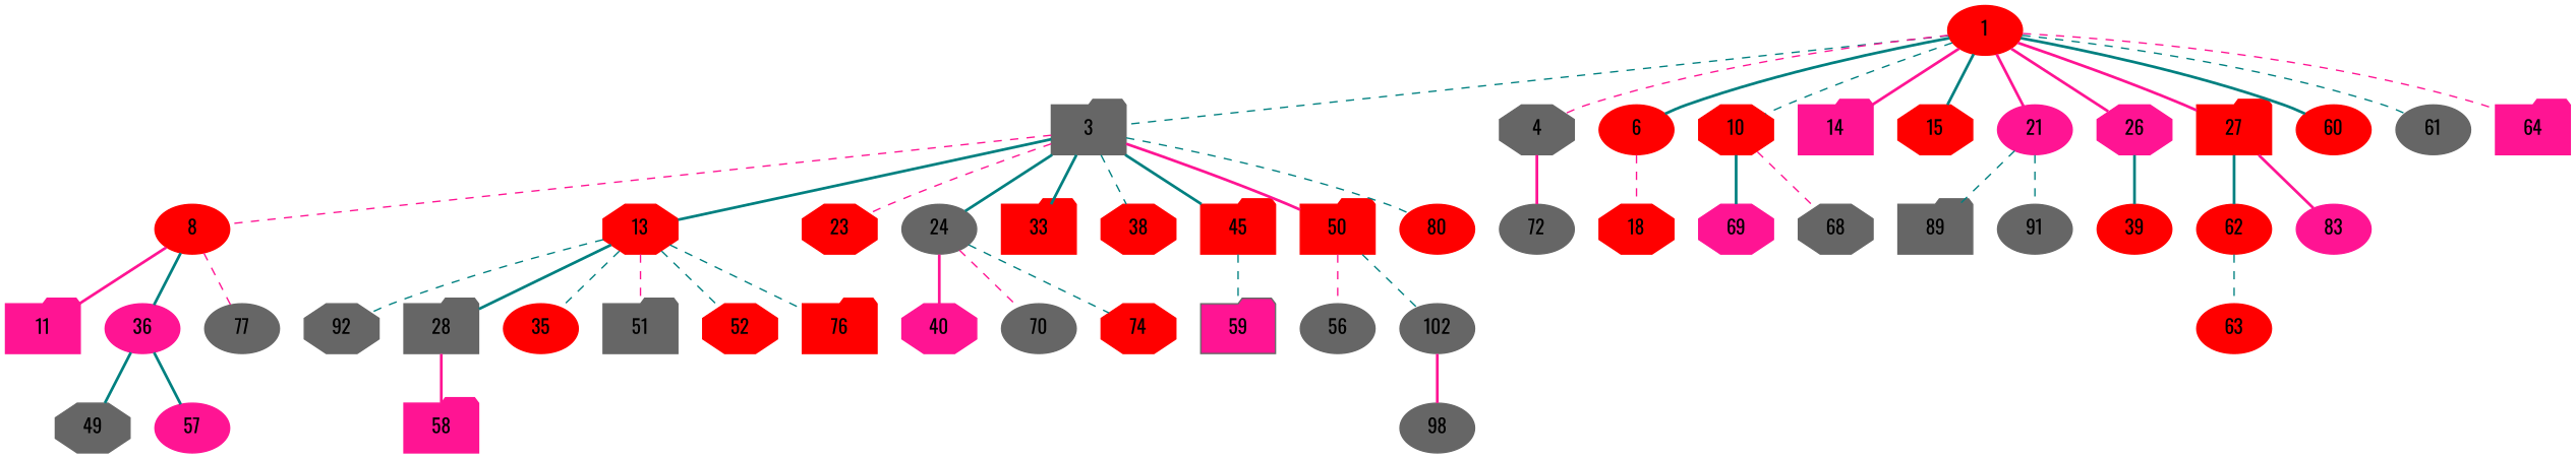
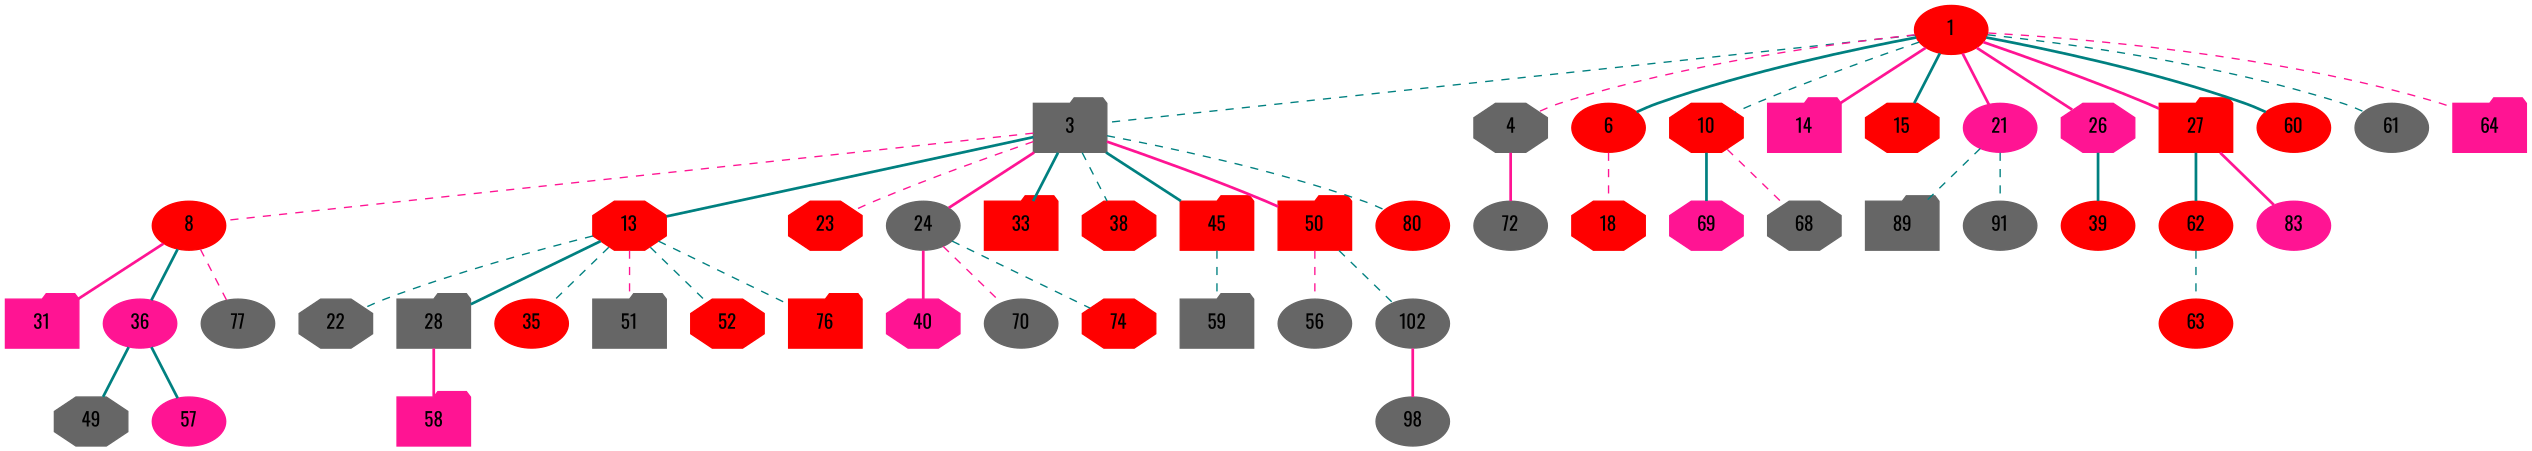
  graph {
    fontname=Oswald
    node [color=red fontname=Oswald shape=ellipse style=filled]
    edge [color=teal fontname=Oswald style=dashed]
    1 [super="+2"]
    3 [color=gray40 shape=folder super="+5+7"]
    4 [color=gray40 shape=octagon]
    6 [super="+73+29"]
    10 [shape=octagon super="+20+12"]
    14 [color=deeppink shape=folder]
    15 [shape=octagon super="+25+34"]
    21 [color=deeppink]
    26 [color=deeppink shape=octagon]
    27 [shape=folder super="+31"]
    60
    61 [color=gray40]
    64 [color=deeppink shape=folder]
    8 [super="+19+42"]
    13 [shape=octagon super="+16+100"]
    23 [shape=octagon super="+44+48"]
    24 [color=gray40]
    33 [shape=folder super="+81"]
    38 [shape=octagon]
    45 [shape=folder]
    50 [shape=folder]
    80 [super="+94"]
    72 [color=gray40]
    18 [shape=octagon super="+55"]
    n25 [color=deeppink label=69 shape=octagon super="+103+79+69"]
    68 [color=gray40 shape=octagon super="+71"]
    89 [color=gray40 shape=folder]
    91 [color=gray40 super="+97"]
    39 [super="+84"]
    62
    83 [color=deeppink]
-   11 [color=deeppink shape=folder]
+   11 [color=deeppink shape=folder label=31]
    36 [color=deeppink super="+96"]
    77 [color=gray40]
-   22 [color=gray40 shape=octagon label=92]
+   22 [color=gray40 shape=octagon]
    28 [color=gray40 shape=folder super="+101+46"]
    35
    51 [color=gray40 shape=folder super="+75"]
    52 [shape=octagon]
    76 [shape=folder super="+90+82"]
    40 [color=deeppink shape=octagon]
    70 [color=gray40]
    74 [shape=octagon]
-   59 [color=gray40 shape=folder fillcolor=deeppink]
+   59 [color=gray40 shape=folder]
    56 [color=gray40 super="+88"]
    102 [color=gray40]
    98 [color=gray40]
    49 [color=gray40 shape=octagon]
    57 [color=deeppink]
    58 [color=deeppink shape=folder]
    63 [super="+92"]
    1 -- 3
    1 -- 4 [color=deeppink]
    1 -- 6 [style=bold]
    1 -- 10
    1 -- 14 [color=deeppink style=bold]
    1 -- 15 [style=bold]
    1 -- 21 [color=deeppink style=bold]
    1 -- 26 [color=deeppink style=bold]
    1 -- 27 [color=deeppink style=bold]
    1 -- 60 [style=bold]
    1 -- 61
    1 -- 64 [color=deeppink]
    3 -- 8 [color=deeppink]
    3 -- 13 [style=bold]
    3 -- 23 [color=deeppink]
-   3 -- 24 [style=bold]
+   3 -- 24 [color=deeppink style=bold]
    3 -- 33 [style=bold]
    3 -- 38
    3 -- 45 [style=bold]
    3 -- 50 [color=deeppink style=bold]
    3 -- 80
    4 -- 72 [color=deeppink style=bold]
    6 -- 18 [color=deeppink]
    10 -- n25 [style=bold]
    10 -- 68 [color=deeppink]
    21 -- 89
    21 -- 91
    26 -- 39 [style=bold]
    27 -- 62 [style=bold]
    27 -- 83 [color=deeppink style=bold]
    8 -- 11 [color=deeppink style=bold]
    8 -- 36 [style=bold]
    8 -- 77 [color=deeppink]
    13 -- 22
    13 -- 28 [style=bold]
    13 -- 35
    13 -- 51 [color=deeppink]
    13 -- 52
    13 -- 76
    24 -- 40 [color=deeppink style=bold]
    24 -- 70 [color=deeppink]
    24 -- 74
    45 -- 59
    50 -- 56 [color=deeppink]
    50 -- 102
    62 -- 63
    36 -- 49 [style=bold]
    36 -- 57 [style=bold]
    28 -- 58 [color=deeppink style=bold]
    102 -- 98 [color=deeppink style=bold]
  }
